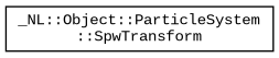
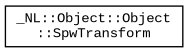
  digraph {
    rankdir=LR
    fontname="Liberation Mono"
-   n1 [color=black fillcolor=white fontname="Liberation Mono" fontsize=10 height=0.2 label="_NL::Object::ParticleSystem\l::SpwTransform" shape=record style=filled width=0.4]
+   n1 [color=black fillcolor=white fontname="Liberation Mono" fontsize=10 height=0.2 label="_NL::Object::Object\l::SpwTransform" shape=record style=filled width=0.4]
  }
